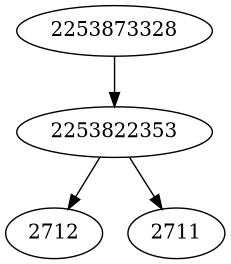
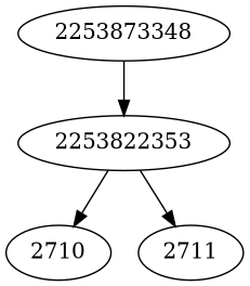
  strict digraph {
    n1 [label=2253822353]
-   2710 [label=2712]
+   2710
    2711
-   2253873348 [label=2253873328]
+   2253873348
    n1 -> 2710
    n1 -> 2711
    2253873348 -> n1
  }
